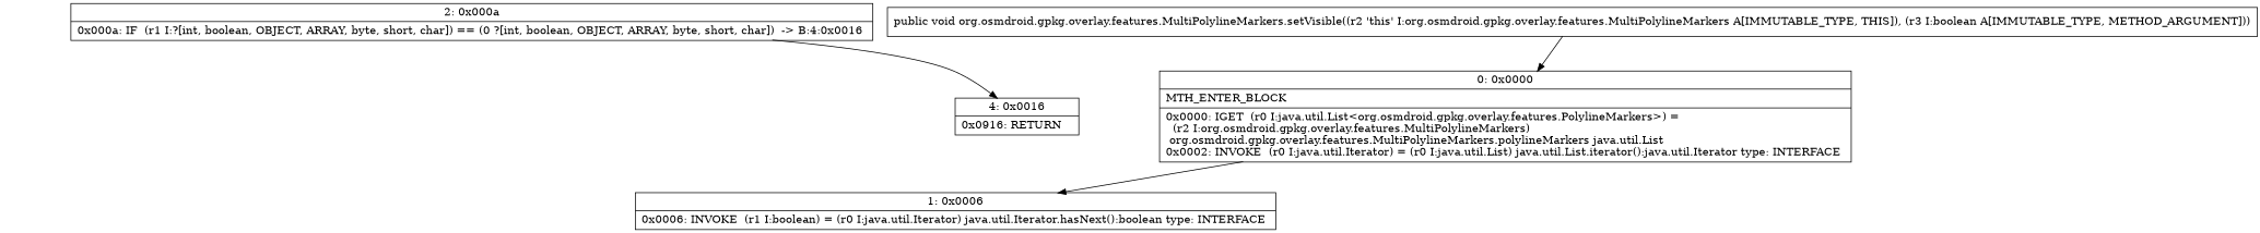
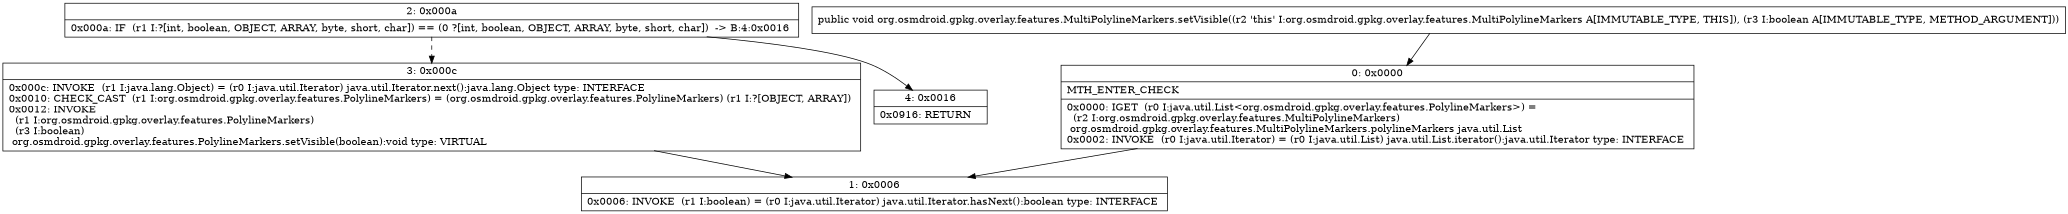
  digraph {
    node [shape=record]
-   n1 [label="{0\:\ 0x0000|MTH_ENTER_BLOCK\l|0x0000: IGET  (r0 I:java.util.List\<org.osmdroid.gpkg.overlay.features.PolylineMarkers\>) = \l  (r2 I:org.osmdroid.gpkg.overlay.features.MultiPolylineMarkers)\l org.osmdroid.gpkg.overlay.features.MultiPolylineMarkers.polylineMarkers java.util.List \l0x0002: INVOKE  (r0 I:java.util.Iterator) = (r0 I:java.util.List) java.util.List.iterator():java.util.Iterator type: INTERFACE \l}"]
+   n1 [label="{0\:\ 0x0000|MTH_ENTER_CHECK\l|0x0000: IGET  (r0 I:java.util.List\<org.osmdroid.gpkg.overlay.features.PolylineMarkers\>) = \l  (r2 I:org.osmdroid.gpkg.overlay.features.MultiPolylineMarkers)\l org.osmdroid.gpkg.overlay.features.MultiPolylineMarkers.polylineMarkers java.util.List \l0x0002: INVOKE  (r0 I:java.util.Iterator) = (r0 I:java.util.List) java.util.List.iterator():java.util.Iterator type: INTERFACE \l}"]
    n2 [label="{1\:\ 0x0006|0x0006: INVOKE  (r1 I:boolean) = (r0 I:java.util.Iterator) java.util.Iterator.hasNext():boolean type: INTERFACE \l}"]
    n3 [label="{2\:\ 0x000a|0x000a: IF  (r1 I:?[int, boolean, OBJECT, ARRAY, byte, short, char]) == (0 ?[int, boolean, OBJECT, ARRAY, byte, short, char])  \-\> B:4:0x0016 \l}"]
+   n4 [label="{3\:\ 0x000c|0x000c: INVOKE  (r1 I:java.lang.Object) = (r0 I:java.util.Iterator) java.util.Iterator.next():java.lang.Object type: INTERFACE \l0x0010: CHECK_CAST  (r1 I:org.osmdroid.gpkg.overlay.features.PolylineMarkers) = (org.osmdroid.gpkg.overlay.features.PolylineMarkers) (r1 I:?[OBJECT, ARRAY]) \l0x0012: INVOKE  \l  (r1 I:org.osmdroid.gpkg.overlay.features.PolylineMarkers)\l  (r3 I:boolean)\l org.osmdroid.gpkg.overlay.features.PolylineMarkers.setVisible(boolean):void type: VIRTUAL \l}"]
    n5 [label="{4\:\ 0x0016|0x0916: RETURN   \l}"]
    n6 [label="{public void org.osmdroid.gpkg.overlay.features.MultiPolylineMarkers.setVisible((r2 'this' I:org.osmdroid.gpkg.overlay.features.MultiPolylineMarkers A[IMMUTABLE_TYPE, THIS]), (r3 I:boolean A[IMMUTABLE_TYPE, METHOD_ARGUMENT])) }"]
    n1 -> n2
+   n3 -> n4 [style=dashed]
    n3 -> n5
+   n4 -> n2
    n6 -> n1
  }
